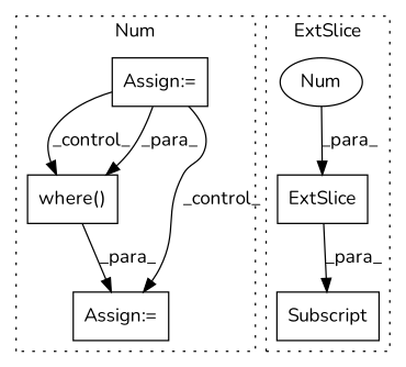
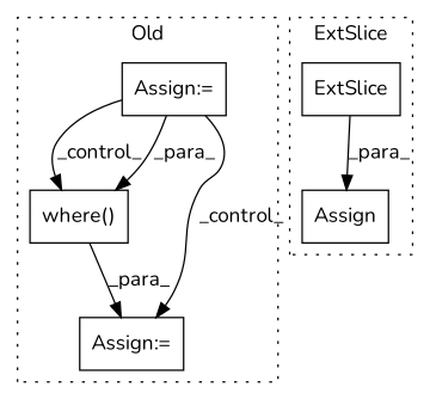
  digraph {
    fontname=Nunito
    node [a=68 fontname=Nunito shape=box]
    edge [fontname=Nunito]
    n1 [a=75 l="12,1" label="where()" s="7285,7307"]
    n2 [l=6 label="Assign:=" s=7279]
    n3 [l=3 label="Assign:=" s=7179]
    n4 [a=85 l=5 label=ExtSlice s=7291]
-   n5 [a=63 l="31,0" label=Subscript s="7291,0"]
-   n6 [a=76 l=1 label=Num s=7320 shape=ellipse]
+   n5 [a=63 l="31,0" label=Assign s="7291,0"]
    subgraph cluster_1 {
-     label=Num
+     label=Old
      style=dotted
      n1
      n2
      n3
    }
    subgraph cluster_2 {
      label=ExtSlice
      style=dotted
      n4
      n5
-     n6
    }
    n1 -> n2 [label=_para_]
    n3 -> n1 [label=_control_]
    n3 -> n1 [label=_para_]
    n3 -> n2 [label=_control_]
    n4 -> n5 [label=_para_]
-   n6 -> n4 [label=_para_]
  }
